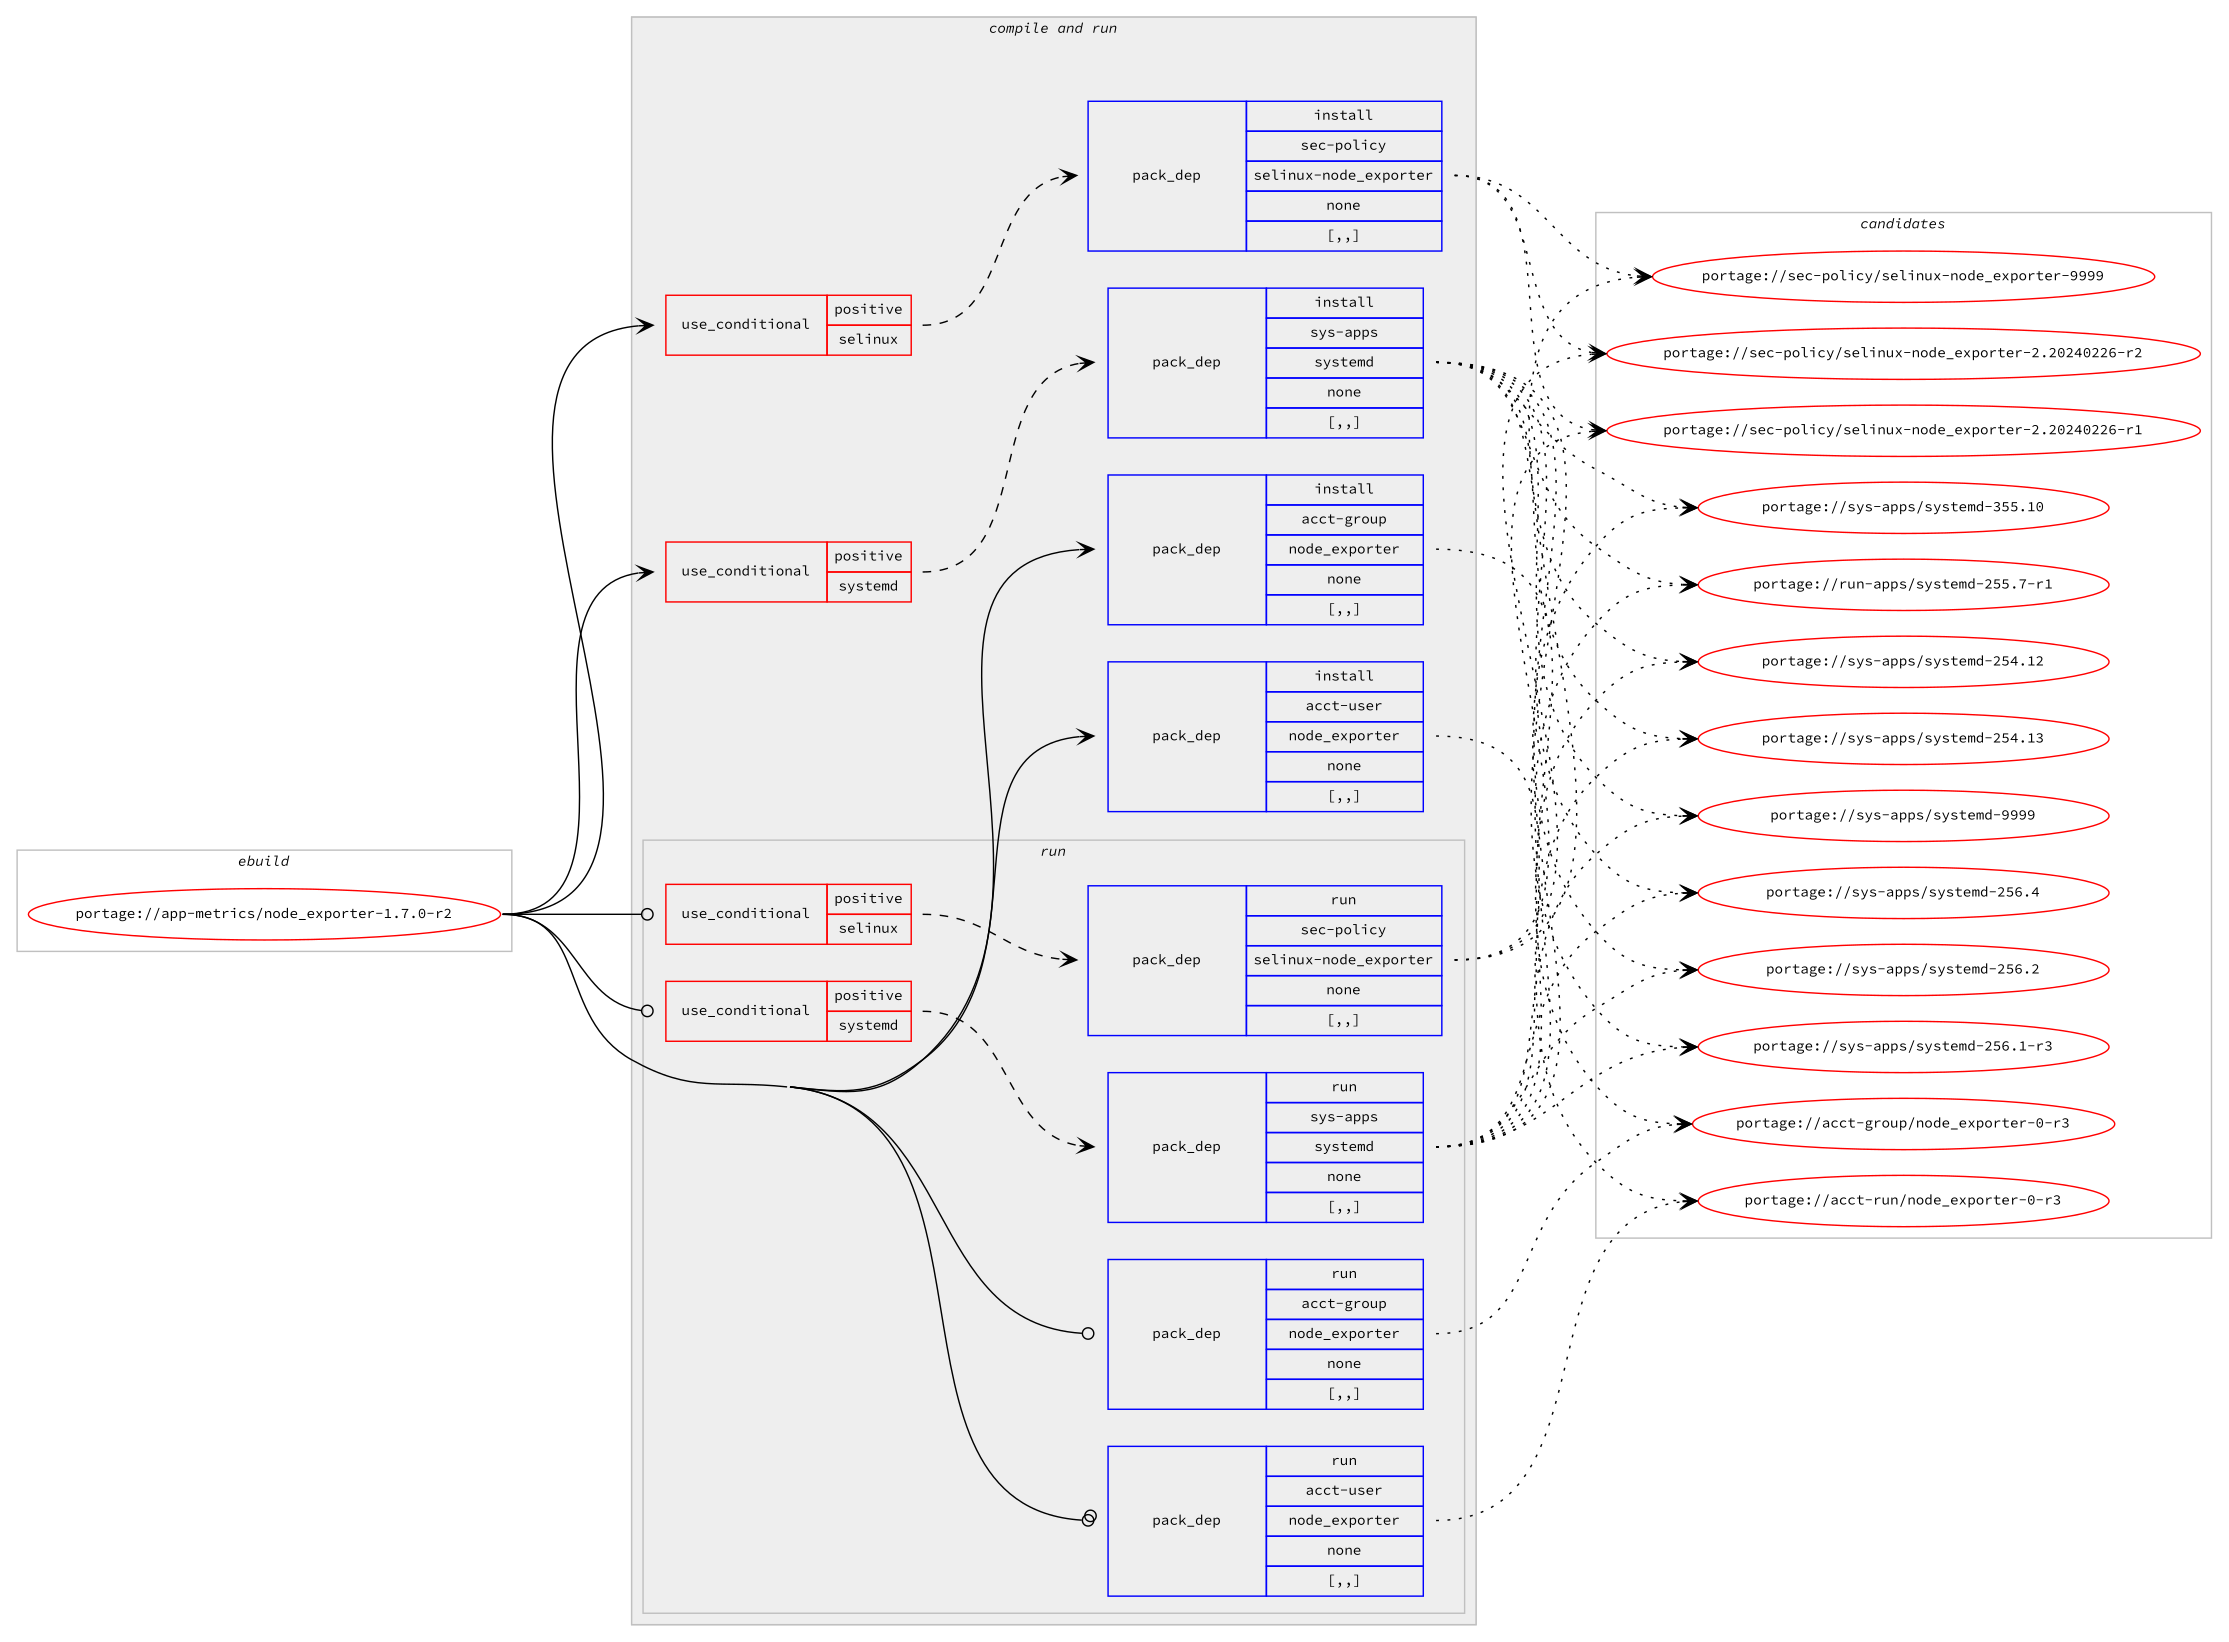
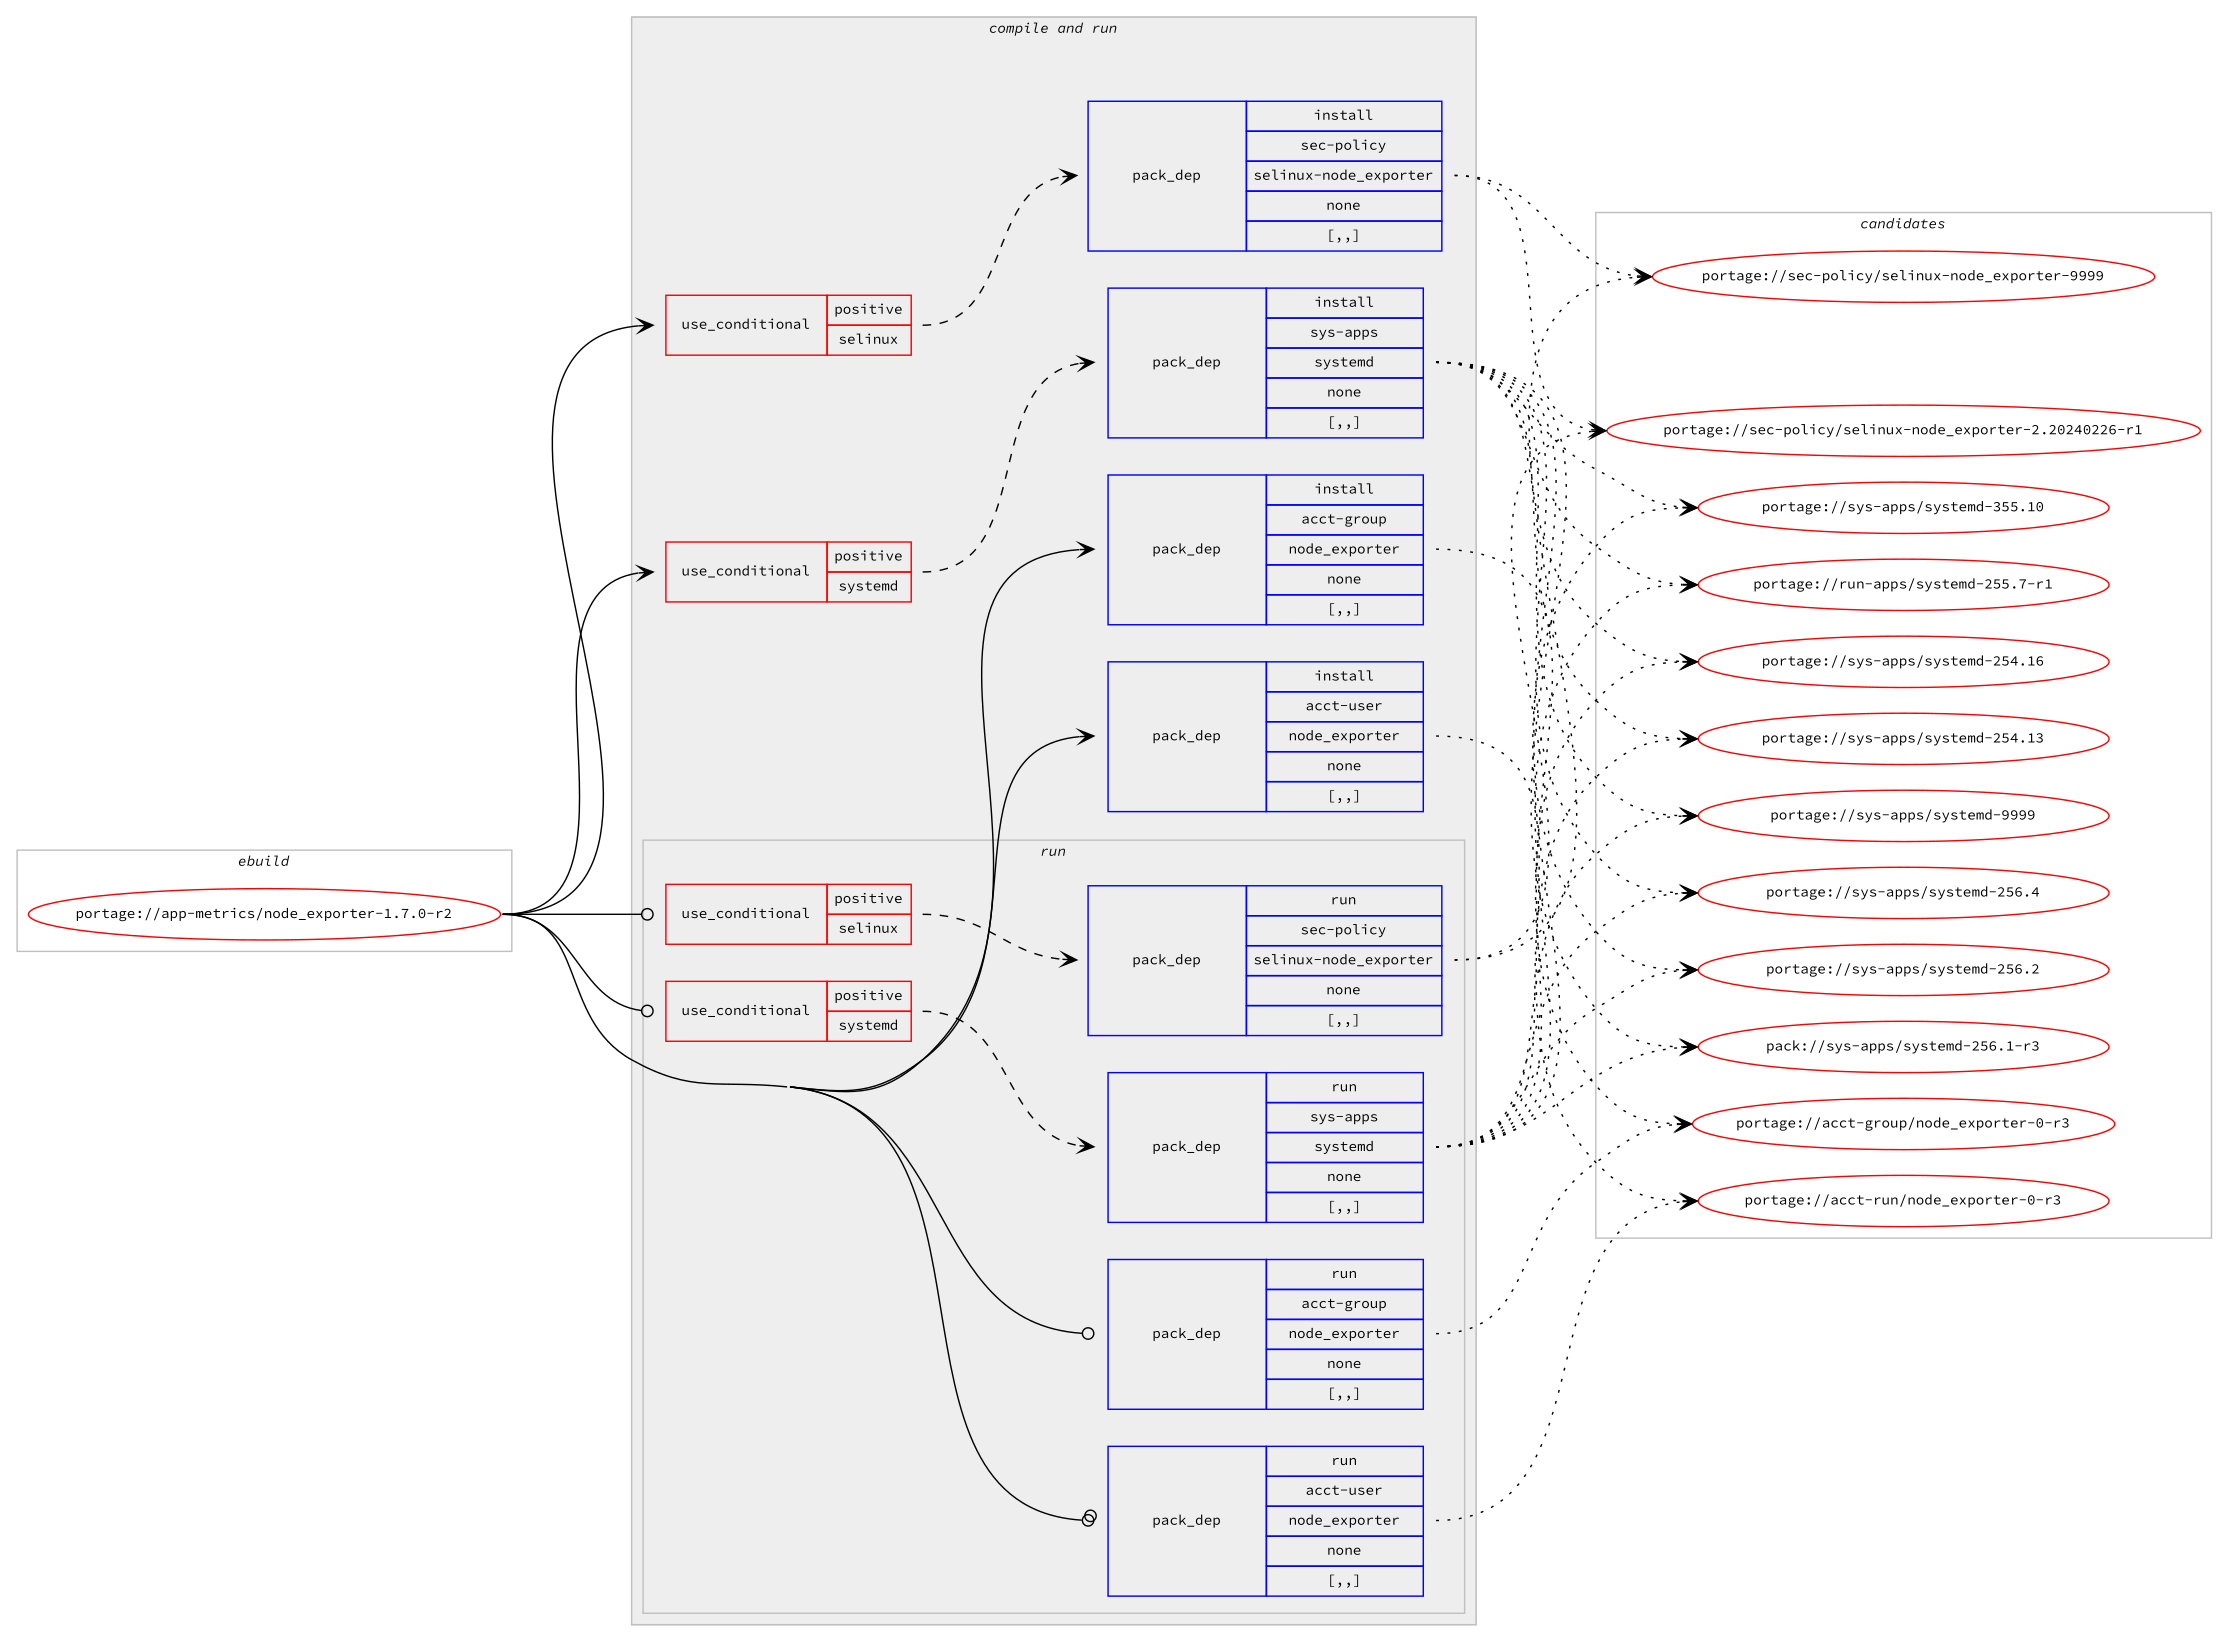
  digraph {
    compound=true
    concentrate=true
    fontname="Source Code Pro"
    fontsize=10
    newrank=true
    rankdir=LR
    ranksep=1.5
    node [color=red fontname="Source Code Pro" fontsize=10]
    edge [arrowhead=vee fontname="Source Code Pro" headport=w style=dotted tailport=e weight=100]
    n1 [label="portage://app-metrics/node_exporter-1.7.0-r2" width=4]
    n2 [color=blue label=<<TABLE BORDER="0" CELLBORDER="1" CELLSPACING="0" CELLPADDING="4" WIDTH="220"><TR><TD ROWSPAN="6" CELLPADDING="30">pack_dep</TD></TR><TR><TD WIDTH="110">install</TD></TR><TR><TD>sec-policy</TD></TR><TR><TD>selinux-node_exporter</TD></TR><TR><TD>none</TD></TR><TR><TD>[,,]</TD></TR></TABLE>> shape=none]
    n3 [label=<<TABLE BORDER="0" CELLBORDER="1" CELLSPACING="0" CELLPADDING="4"><TR><TD ROWSPAN="3" CELLPADDING="10">use_conditional</TD></TR><TR><TD>positive</TD></TR><TR><TD>selinux</TD></TR></TABLE>> shape=none]
    n4 [color=blue label=<<TABLE BORDER="0" CELLBORDER="1" CELLSPACING="0" CELLPADDING="4" WIDTH="220"><TR><TD ROWSPAN="6" CELLPADDING="30">pack_dep</TD></TR><TR><TD WIDTH="110">install</TD></TR><TR><TD>sys-apps</TD></TR><TR><TD>systemd</TD></TR><TR><TD>none</TD></TR><TR><TD>[,,]</TD></TR></TABLE>> shape=none]
    n5 [label=<<TABLE BORDER="0" CELLBORDER="1" CELLSPACING="0" CELLPADDING="4"><TR><TD ROWSPAN="3" CELLPADDING="10">use_conditional</TD></TR><TR><TD>positive</TD></TR><TR><TD>systemd</TD></TR></TABLE>> shape=none]
    n6 [color=blue label=<<TABLE BORDER="0" CELLBORDER="1" CELLSPACING="0" CELLPADDING="4" WIDTH="220"><TR><TD ROWSPAN="6" CELLPADDING="30">pack_dep</TD></TR><TR><TD WIDTH="110">install</TD></TR><TR><TD>acct-group</TD></TR><TR><TD>node_exporter</TD></TR><TR><TD>none</TD></TR><TR><TD>[,,]</TD></TR></TABLE>> shape=none]
    n7 [color=blue label=<<TABLE BORDER="0" CELLBORDER="1" CELLSPACING="0" CELLPADDING="4" WIDTH="220"><TR><TD ROWSPAN="6" CELLPADDING="30">pack_dep</TD></TR><TR><TD WIDTH="110">install</TD></TR><TR><TD>acct-user</TD></TR><TR><TD>node_exporter</TD></TR><TR><TD>none</TD></TR><TR><TD>[,,]</TD></TR></TABLE>> shape=none]
    n8 [color=blue label=<<TABLE BORDER="0" CELLBORDER="1" CELLSPACING="0" CELLPADDING="4" WIDTH="220"><TR><TD ROWSPAN="6" CELLPADDING="30">pack_dep</TD></TR><TR><TD WIDTH="110">run</TD></TR><TR><TD>sec-policy</TD></TR><TR><TD>selinux-node_exporter</TD></TR><TR><TD>none</TD></TR><TR><TD>[,,]</TD></TR></TABLE>> shape=none]
    n9 [label=<<TABLE BORDER="0" CELLBORDER="1" CELLSPACING="0" CELLPADDING="4"><TR><TD ROWSPAN="3" CELLPADDING="10">use_conditional</TD></TR><TR><TD>positive</TD></TR><TR><TD>selinux</TD></TR></TABLE>> shape=none]
    n10 [color=blue label=<<TABLE BORDER="0" CELLBORDER="1" CELLSPACING="0" CELLPADDING="4" WIDTH="220"><TR><TD ROWSPAN="6" CELLPADDING="30">pack_dep</TD></TR><TR><TD WIDTH="110">run</TD></TR><TR><TD>sys-apps</TD></TR><TR><TD>systemd</TD></TR><TR><TD>none</TD></TR><TR><TD>[,,]</TD></TR></TABLE>> shape=none]
    n11 [label=<<TABLE BORDER="0" CELLBORDER="1" CELLSPACING="0" CELLPADDING="4"><TR><TD ROWSPAN="3" CELLPADDING="10">use_conditional</TD></TR><TR><TD>positive</TD></TR><TR><TD>systemd</TD></TR></TABLE>> shape=none]
    n12 [color=blue label=<<TABLE BORDER="0" CELLBORDER="1" CELLSPACING="0" CELLPADDING="4" WIDTH="220"><TR><TD ROWSPAN="6" CELLPADDING="30">pack_dep</TD></TR><TR><TD WIDTH="110">run</TD></TR><TR><TD>acct-group</TD></TR><TR><TD>node_exporter</TD></TR><TR><TD>none</TD></TR><TR><TD>[,,]</TD></TR></TABLE>> shape=none]
    n13 [color=blue label=<<TABLE BORDER="0" CELLBORDER="1" CELLSPACING="0" CELLPADDING="4" WIDTH="220"><TR><TD ROWSPAN="6" CELLPADDING="30">pack_dep</TD></TR><TR><TD WIDTH="110">run</TD></TR><TR><TD>acct-user</TD></TR><TR><TD>node_exporter</TD></TR><TR><TD>none</TD></TR><TR><TD>[,,]</TD></TR></TABLE>> shape=none]
    n14 [label="portage://sec-policy/selinux-node_exporter-9999" width=4]
-   n15 [label="portage://sec-policy/selinux-node_exporter-2.20240226-r2" width=4]
    n16 [label="portage://sec-policy/selinux-node_exporter-2.20240226-r1" width=4]
    n17 [label="portage://sys-apps/systemd-9999" width=4]
    n18 [label="portage://sys-apps/systemd-256.4" width=4]
    n19 [label="portage://sys-apps/systemd-256.2" width=4]
-   n20 [label="portage://sys-apps/systemd-256.1-r3" width=4]
+   n20 [label="pack://sys-apps/systemd-256.1-r3" width=4]
    n21 [label="portage://sys-apps/systemd-355.10" width=4]
    n22 [label="portage://run-apps/systemd-255.7-r1" width=4]
-   n23 [label="portage://sys-apps/systemd-254.12" width=4]
+   n23 [label="portage://sys-apps/systemd-254.16" width=4]
    n24 [label="portage://sys-apps/systemd-254.13" width=4]
    n25 [label="portage://acct-group/node_exporter-0-r3" width=4]
    n26 [label="portage://acct-run/node_exporter-0-r3" width=4]
    subgraph cluster_1 {
      color=gray
      label=<<i>ebuild</i>>
      n1
    }
    subgraph cluster_2 {
      color=gray
      label=<<i>dependencies</i>>
      subgraph cluster_3 {
        color=gray
        fillcolor="#eeeeee"
        label=<<i>compile</i>>
        style=filled
        subgraph sub_4 {
          color=gray
          fillcolor="#eeeeee"
          label=<<i>compile</i>>
          style=filled
          n3
          subgraph sub_5 {
            color=gray
            fillcolor="#eeeeee"
            label=<<i>compile</i>>
            style=filled
            n2
          }
        }
        subgraph sub_6 {
          color=gray
          fillcolor="#eeeeee"
          label=<<i>compile</i>>
          style=filled
          n5
          subgraph sub_7 {
            color=gray
            fillcolor="#eeeeee"
            label=<<i>compile</i>>
            style=filled
            n4
          }
        }
        subgraph sub_8 {
          color=gray
          fillcolor="#eeeeee"
          label=<<i>compile</i>>
          style=filled
          n6
        }
        subgraph sub_9 {
          color=gray
          fillcolor="#eeeeee"
          label=<<i>compile</i>>
          style=filled
          n7
        }
      }
      subgraph cluster_10 {
        color=gray
        fillcolor="#eeeeee"
        label=<<i>compile and run</i>>
        style=filled
      }
      subgraph cluster_11 {
        color=gray
        fillcolor="#eeeeee"
        label=<<i>run</i>>
        style=filled
        subgraph sub_12 {
          color=gray
          fillcolor="#eeeeee"
          label=<<i>run</i>>
          style=filled
          n9
          subgraph sub_13 {
            color=gray
            fillcolor="#eeeeee"
            label=<<i>run</i>>
            style=filled
            n8
          }
        }
        subgraph sub_14 {
          color=gray
          fillcolor="#eeeeee"
          label=<<i>run</i>>
          style=filled
          n11
          subgraph sub_15 {
            color=gray
            fillcolor="#eeeeee"
            label=<<i>run</i>>
            style=filled
            n10
          }
        }
        subgraph sub_16 {
          color=gray
          fillcolor="#eeeeee"
          label=<<i>run</i>>
          style=filled
          n12
        }
        subgraph sub_17 {
          color=gray
          fillcolor="#eeeeee"
          label=<<i>run</i>>
          style=filled
          n13
        }
      }
    }
    subgraph cluster_18 {
      color=gray
      label=<<i>candidates</i>>
      rank=same
      subgraph sub_19 {
        color=black
        label=<<i>candidates</i>>
        nodesep=1
        rank=same
        n14
-       n15
        n16
      }
      subgraph sub_20 {
        color=black
        label=<<i>candidates</i>>
        nodesep=1
        rank=same
        n17
        n18
        n19
        n20
        n21
        n22
        n23
        n24
      }
      subgraph sub_21 {
        color=black
        label=<<i>candidates</i>>
        nodesep=1
        rank=same
        n25
      }
      subgraph sub_22 {
        color=black
        label=<<i>candidates</i>>
        nodesep=1
        rank=same
        n26
      }
      subgraph sub_23 {
        color=black
        label=<<i>candidates</i>>
        nodesep=1
        rank=same
        n14
-       n15
        n16
      }
      subgraph sub_24 {
        color=black
        label=<<i>candidates</i>>
        nodesep=1
        rank=same
        n17
        n18
        n19
        n20
        n21
        n22
        n23
        n24
      }
      subgraph sub_25 {
        color=black
        label=<<i>candidates</i>>
        nodesep=1
        rank=same
        n25
      }
      subgraph sub_26 {
        color=black
        label=<<i>candidates</i>>
        nodesep=1
        rank=same
        n26
      }
    }
    n1 -> n3 [style=solid weight=20]
    n1 -> n5 [style=solid weight=20]
    n1 -> n6 [style=solid weight=20]
    n1 -> n7 [style=solid weight=20]
    n1 -> n9 [arrowhead=odot style=solid weight=20]
    n1 -> n11 [arrowhead=odot style=solid weight=20]
    n1 -> n12 [arrowhead=odot style=solid weight=20]
    n1 -> n13 [arrowhead=odot style=solid weight=20]
    n2 -> n14
-   n2 -> n15
    n2 -> n16
    n3 -> n2 [style=dashed weight=20]
    n4 -> n17
    n4 -> n18
    n4 -> n19
    n4 -> n20
    n4 -> n21
    n4 -> n22
    n4 -> n23
    n4 -> n24
    n5 -> n4 [style=dashed weight=20]
    n6 -> n25
    n7 -> n26
    n8 -> n14
-   n8 -> n15
    n8 -> n16
    n9 -> n8 [style=dashed weight=20]
    n10 -> n17
    n10 -> n18
    n10 -> n19
    n10 -> n20
    n10 -> n21
    n10 -> n22
    n10 -> n23
    n10 -> n24
    n11 -> n10 [style=dashed weight=20]
    n12 -> n25
    n13 -> n26
  }
